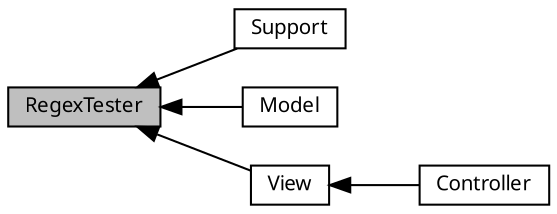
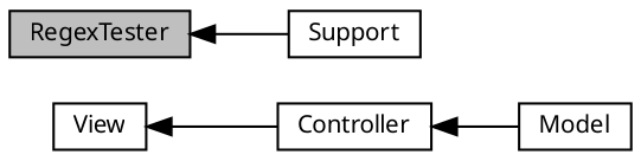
  digraph {
    fontname="Noto Sans"
    rankdir=LR
    node [color=black fillcolor=white fontname="Noto Sans" fontsize=10 shape=record style=filled]
    edge [dir=back fontname="Noto Sans" fontsize=10 labelfontname=Verdana labelfontsize=10 shape=plaintext style=solid]
    n1 [height=0.2 label=Controller width=0.4]
    n2 [height=0.2 label=Support width=0.4]
    n3 [height=0.2 label=Model width=0.4]
    n4 [height=0.2 label=View width=0.4]
    n5 [fillcolor=grey75 fontcolor=black height=0.2 label=RegexTester width=0.4]
    n4 -> n1
    n5 -> n2
-   n5 -> n3
-   n5 -> n4
+   n1 -> n3
  }
